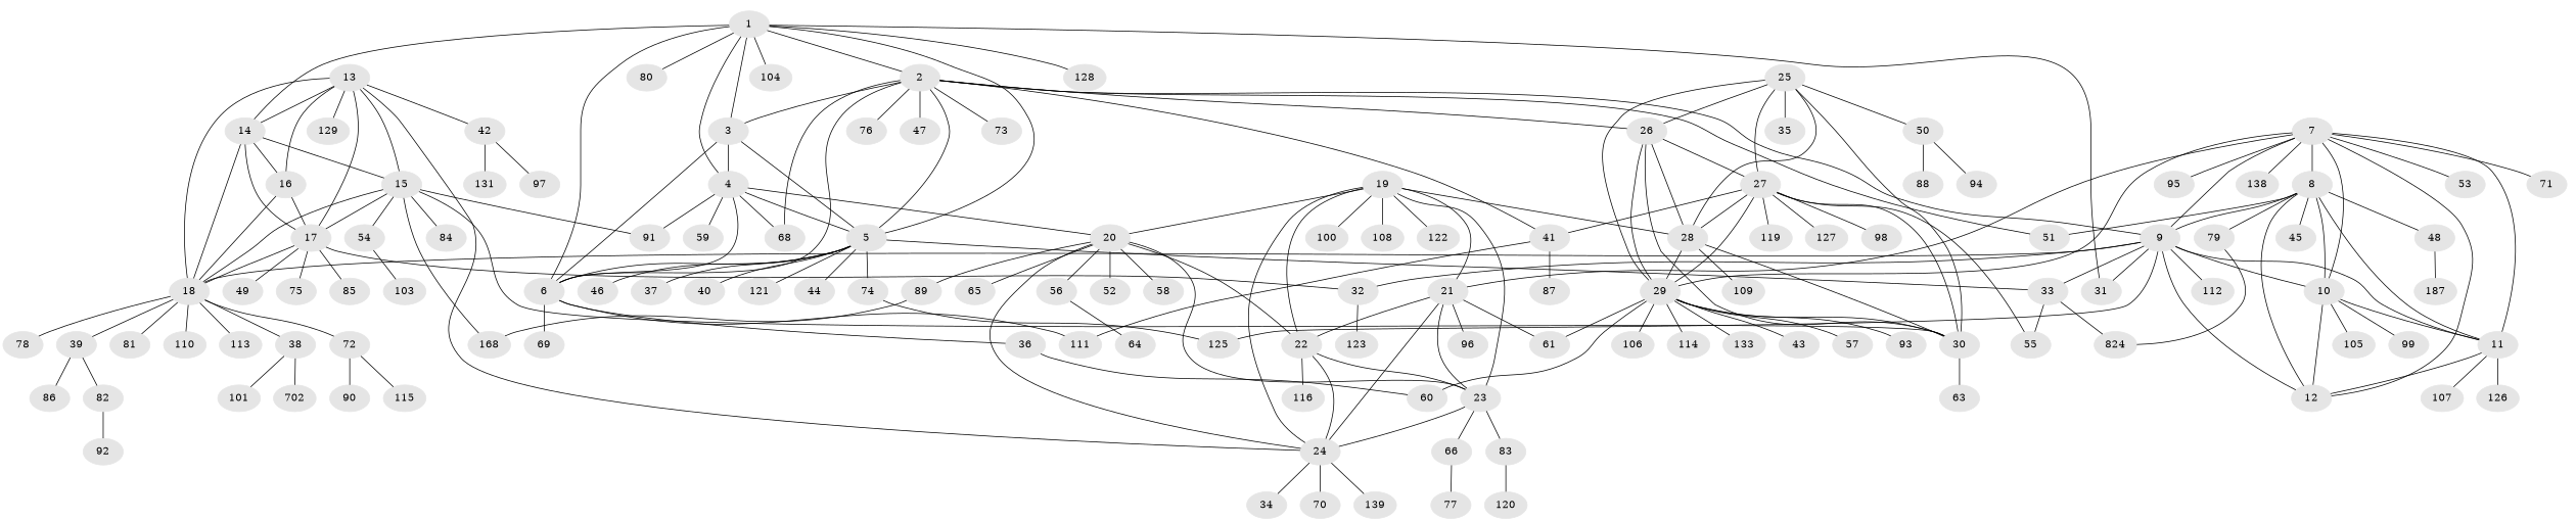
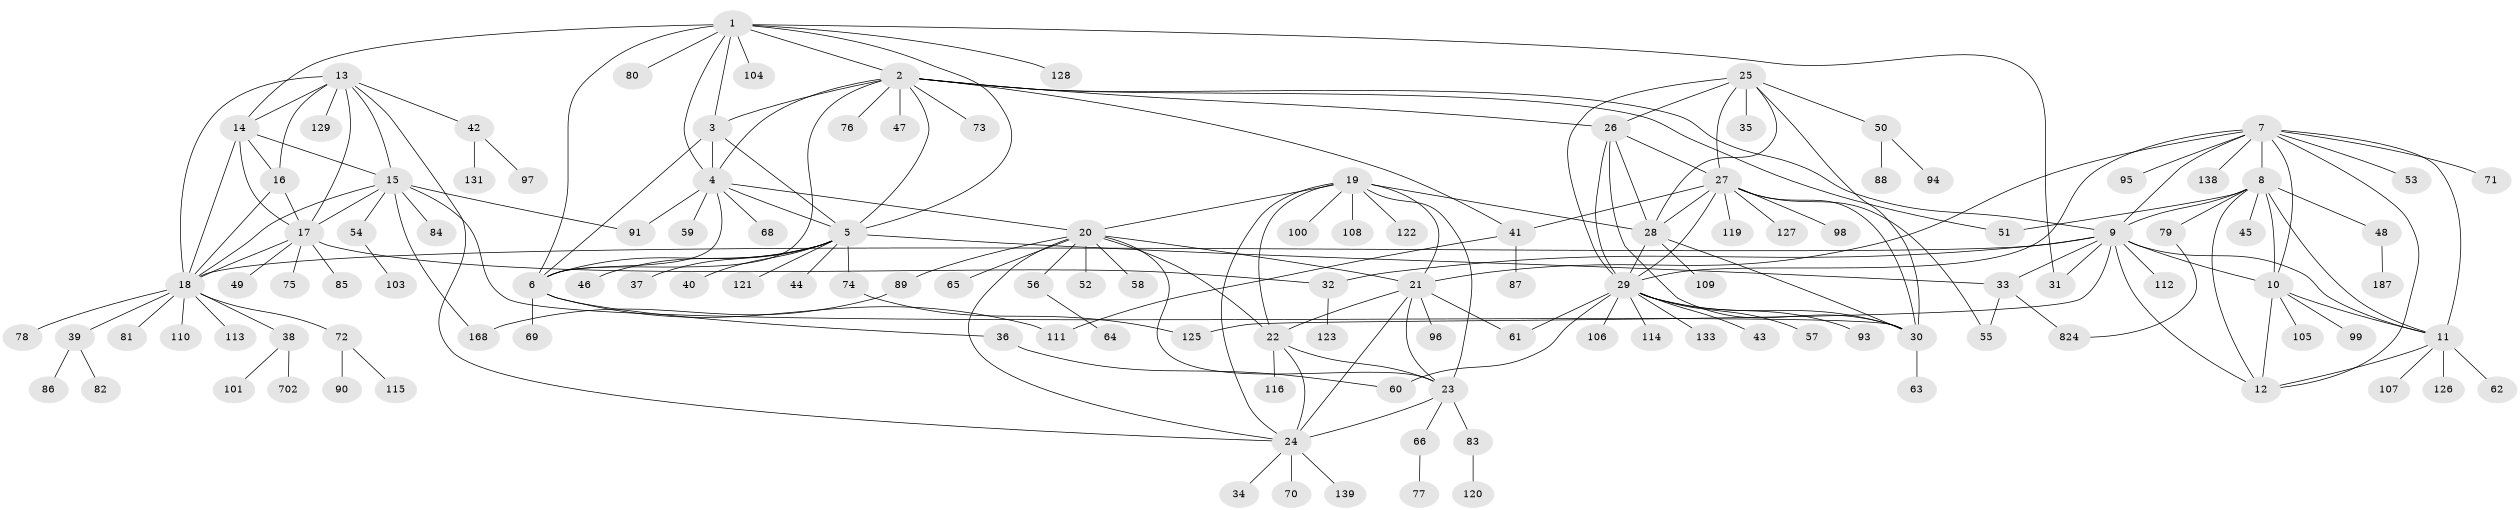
  graph {
    node [color=gray90 style=filled]
    1
    2
    3
    4
    5
    6
    14
    31
    80
    104
    128
    9
    26
    41
    47
    51
    73
    76
    20
    59
    68
    91
    33
    37
    40
    44
    46
    74
    121
    36
    69
    111
    18
    15
    16
    17
    10
    11
    12
    32
    112
    125
    29
    30
    28
    27
    87
    21
    24
    22
    23
    52
    56
    58
    65
    89
    55
    n58 [label=824]
    60
    7
    8
    53
    71
    95
    n65 [label=138]
    45
    48
    79
    99
    105
+   62
    107
    126
    61
    96
    43
    57
    93
    106
    114
    133
    n82 [label=187]
    38
    39
    72
    78
    81
    110
    113
    123
    13
    42
    129
    54
    84
    n96 [label=168]
    49
    75
    85
    34
    70
    n102 [label=139]
    97
    131
    63
    103
    101
    n108 [label=702]
    82
    86
    90
    115
    19
    100
    108
    122
    116
    66
    83
    109
    64
    77
    120
    25
    35
    50
    98
    119
    127
    88
    94
-   92
    1 -- 2
    1 -- 3
    1 -- 4
    1 -- 5
    1 -- 6
    1 -- 14
    1 -- 31
    1 -- 80
    1 -- 104
    1 -- 128
    2 -- 3
-   2 -- 68
+   2 -- 4
    2 -- 5
    2 -- 6
    2 -- 9
    2 -- 26
    2 -- 41
    2 -- 47
    2 -- 51
    2 -- 73
    2 -- 76
    3 -- 4
    3 -- 5
    3 -- 6
    4 -- 5
    4 -- 6
    4 -- 20
    4 -- 59
    4 -- 68
    4 -- 91
    5 -- 6
    5 -- 33
    5 -- 37
    5 -- 40
    5 -- 44
    5 -- 46
    5 -- 74
    5 -- 121
    6 -- 36
    6 -- 69
    6 -- 111
    14 -- 18
    14 -- 15
    14 -- 16
    14 -- 17
    9 -- 31
    9 -- 33
    9 -- 18
    9 -- 10
    9 -- 11
    9 -- 12
    9 -- 32
    9 -- 112
    9 -- 125
    26 -- 29
    26 -- 30
    26 -- 28
    26 -- 27
    41 -- 111
    41 -- 87
+   20 -- 21
    20 -- 24
    20 -- 22
    20 -- 23
    20 -- 52
    20 -- 56
    20 -- 58
    20 -- 65
    20 -- 89
    33 -- 55
    33 -- n58
    74 -- 125
    36 -- 60
    18 -- 38
    18 -- 39
    18 -- 72
    18 -- 78
    18 -- 81
    18 -- 110
    18 -- 113
    15 -- 91
    15 -- 18
    15 -- 17
    15 -- 30
    15 -- 54
    15 -- 84
    15 -- n96
    16 -- 18
    16 -- 17
    17 -- 18
    17 -- 32
    17 -- 49
    17 -- 75
    17 -- 85
    10 -- 11
    10 -- 12
    10 -- 99
    10 -- 105
    11 -- 12
+   11 -- 62
    11 -- 107
    11 -- 126
    32 -- 123
    29 -- 30
    29 -- 60
    29 -- 61
    29 -- 43
    29 -- 57
    29 -- 93
    29 -- 106
    29 -- 114
    29 -- 133
    30 -- 63
    28 -- 29
    28 -- 30
    28 -- 109
    27 -- 41
    27 -- 29
    27 -- 30
    27 -- 28
    27 -- 55
    27 -- 98
    27 -- 119
    27 -- 127
    21 -- 24
    21 -- 22
    21 -- 23
    21 -- 61
    21 -- 96
    24 -- 34
    24 -- 70
    24 -- n102
    22 -- 24
    22 -- 23
    22 -- 116
    23 -- 24
    23 -- 66
    23 -- 83
    56 -- 64
    89 -- n96
    7 -- 9
    7 -- 10
    7 -- 11
    7 -- 12
    7 -- 29
    7 -- 21
    7 -- 8
    7 -- 53
    7 -- 71
    7 -- 95
    7 -- n65
    8 -- 9
    8 -- 51
    8 -- 10
    8 -- 11
    8 -- 12
    8 -- 45
    8 -- 48
    8 -- 79
    48 -- n82
    79 -- n58
    38 -- 101
    38 -- n108
    39 -- 82
    39 -- 86
    72 -- 90
    72 -- 115
    13 -- 14
    13 -- 18
    13 -- 15
    13 -- 16
    13 -- 17
    13 -- 24
    13 -- 42
    13 -- 129
    42 -- 97
    42 -- 131
    54 -- 103
-   82 -- 92
    19 -- 20
    19 -- 28
    19 -- 21
    19 -- 24
    19 -- 22
    19 -- 23
    19 -- 100
    19 -- 108
    19 -- 122
    66 -- 77
    83 -- 120
    25 -- 26
    25 -- 29
    25 -- 30
    25 -- 28
    25 -- 27
    25 -- 35
    25 -- 50
    50 -- 88
    50 -- 94
  }
